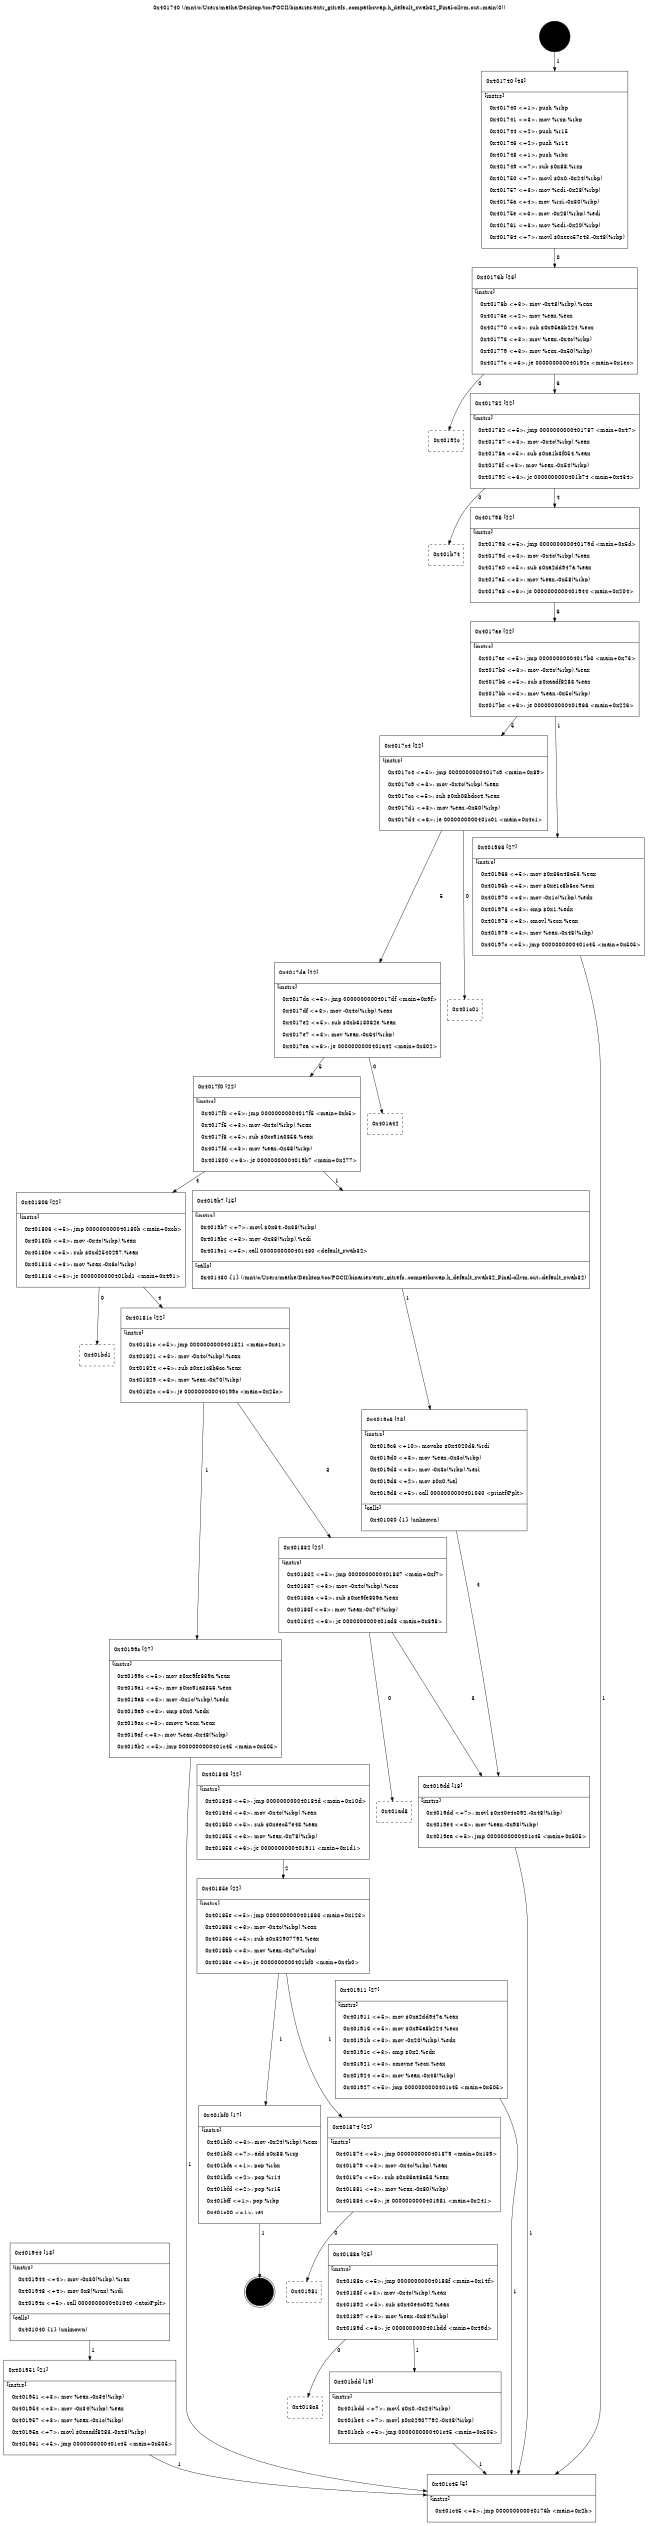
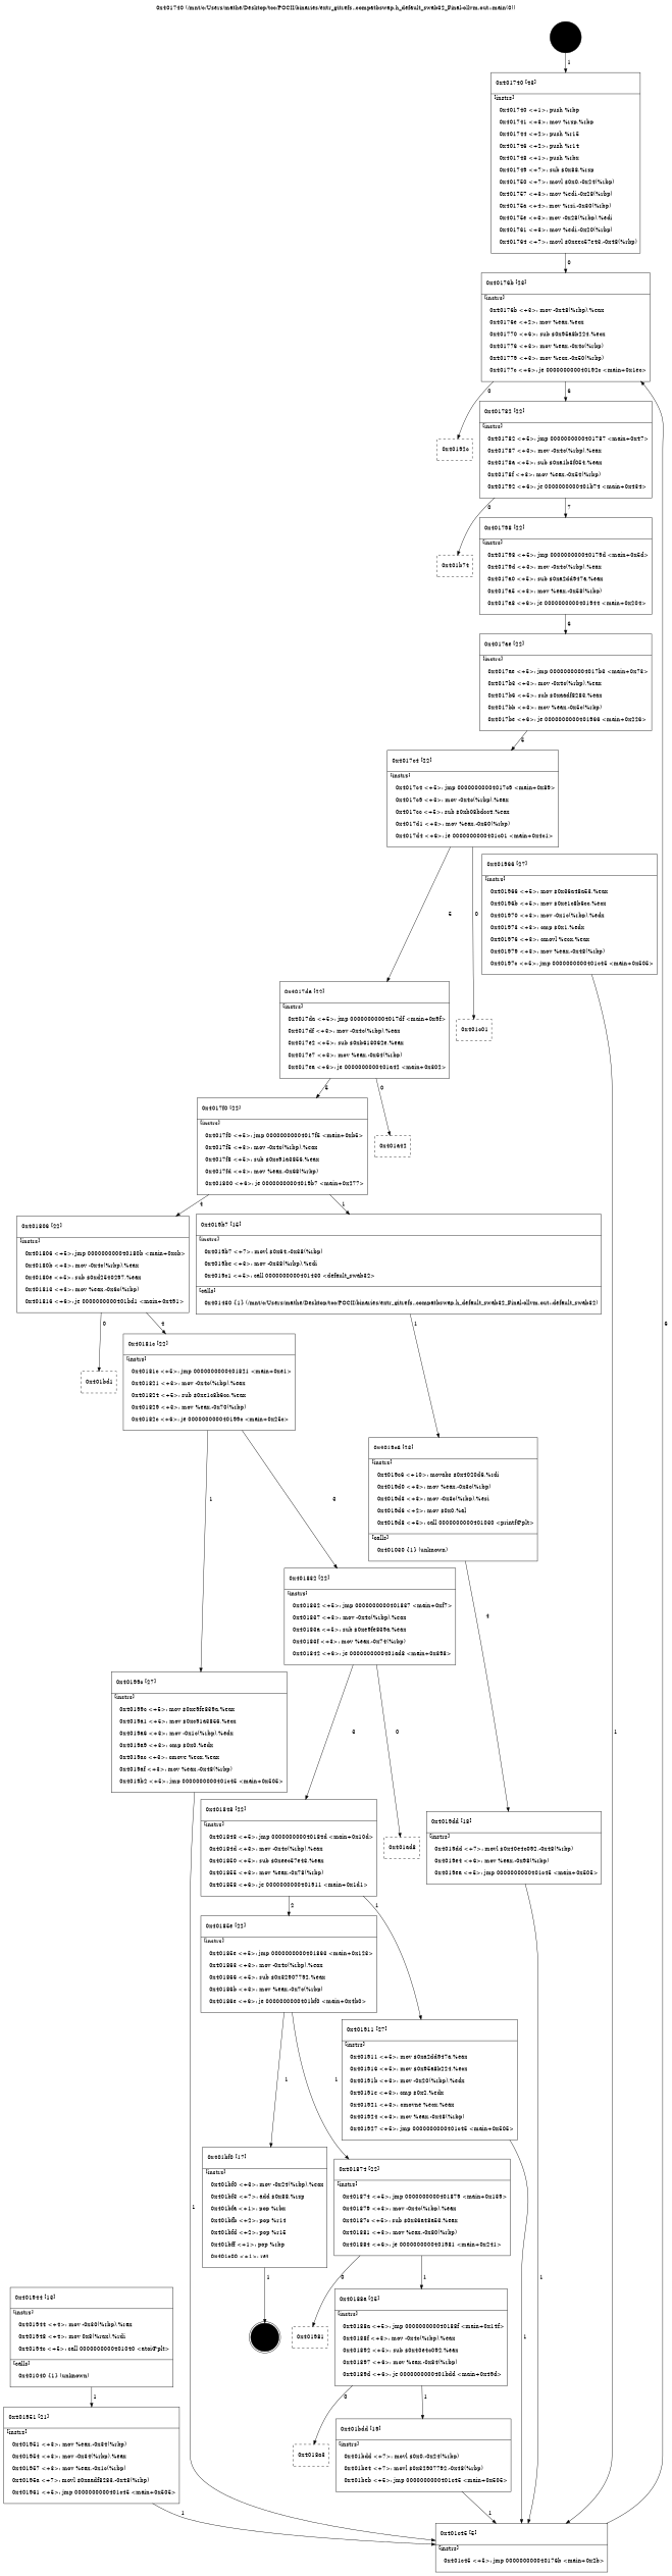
  digraph {
    label="0x401740 (/mnt/c/Users/mathe/Desktop/tcc/POCII/binaries/extr_gitrefs..compatbswap.h_default_swab32_Final-ollvm.out::main(0))"
    labelloc=t
    node [shape=record]
    Entry [fillcolor=black height=0.3 shape=circle style=filled width=0.3]
    n2 [label="{\n     0x401740 [43]\l\n     | [instrs]\l\n     &nbsp;&nbsp;0x401740 \<+1\>: push %rbp\l\n     &nbsp;&nbsp;0x401741 \<+3\>: mov %rsp,%rbp\l\n     &nbsp;&nbsp;0x401744 \<+2\>: push %r15\l\n     &nbsp;&nbsp;0x401746 \<+2\>: push %r14\l\n     &nbsp;&nbsp;0x401748 \<+1\>: push %rbx\l\n     &nbsp;&nbsp;0x401749 \<+7\>: sub $0x88,%rsp\l\n     &nbsp;&nbsp;0x401750 \<+7\>: movl $0x0,-0x24(%rbp)\l\n     &nbsp;&nbsp;0x401757 \<+3\>: mov %edi,-0x28(%rbp)\l\n     &nbsp;&nbsp;0x40175a \<+4\>: mov %rsi,-0x30(%rbp)\l\n     &nbsp;&nbsp;0x40175e \<+3\>: mov -0x28(%rbp),%edi\l\n     &nbsp;&nbsp;0x401761 \<+3\>: mov %edi,-0x20(%rbp)\l\n     &nbsp;&nbsp;0x401764 \<+7\>: movl $0xeec57e43,-0x48(%rbp)\l\n  }"]
    n3 [label="{\n     0x40176b [23]\l\n     | [instrs]\l\n     &nbsp;&nbsp;0x40176b \<+3\>: mov -0x48(%rbp),%eax\l\n     &nbsp;&nbsp;0x40176e \<+2\>: mov %eax,%ecx\l\n     &nbsp;&nbsp;0x401770 \<+6\>: sub $0x95a8b224,%ecx\l\n     &nbsp;&nbsp;0x401776 \<+3\>: mov %eax,-0x4c(%rbp)\l\n     &nbsp;&nbsp;0x401779 \<+3\>: mov %ecx,-0x50(%rbp)\l\n     &nbsp;&nbsp;0x40177c \<+6\>: je 000000000040192c \<main+0x1ec\>\l\n  }"]
    n4 [label="{\n     0x40192c\l\n  }" style=dashed]
    n5 [label="{\n     0x401782 [22]\l\n     | [instrs]\l\n     &nbsp;&nbsp;0x401782 \<+5\>: jmp 0000000000401787 \<main+0x47\>\l\n     &nbsp;&nbsp;0x401787 \<+3\>: mov -0x4c(%rbp),%eax\l\n     &nbsp;&nbsp;0x40178a \<+5\>: sub $0xa1b3f054,%eax\l\n     &nbsp;&nbsp;0x40178f \<+3\>: mov %eax,-0x54(%rbp)\l\n     &nbsp;&nbsp;0x401792 \<+6\>: je 0000000000401b74 \<main+0x434\>\l\n  }"]
    n6 [label="{\n     0x401b74\l\n  }" style=dashed]
    n7 [label="{\n     0x401798 [22]\l\n     | [instrs]\l\n     &nbsp;&nbsp;0x401798 \<+5\>: jmp 000000000040179d \<main+0x5d\>\l\n     &nbsp;&nbsp;0x40179d \<+3\>: mov -0x4c(%rbp),%eax\l\n     &nbsp;&nbsp;0x4017a0 \<+5\>: sub $0xa2dd947a,%eax\l\n     &nbsp;&nbsp;0x4017a5 \<+3\>: mov %eax,-0x58(%rbp)\l\n     &nbsp;&nbsp;0x4017a8 \<+6\>: je 0000000000401944 \<main+0x204\>\l\n  }"]
    n8 [label="{\n     0x4017ae [22]\l\n     | [instrs]\l\n     &nbsp;&nbsp;0x4017ae \<+5\>: jmp 00000000004017b3 \<main+0x73\>\l\n     &nbsp;&nbsp;0x4017b3 \<+3\>: mov -0x4c(%rbp),%eax\l\n     &nbsp;&nbsp;0x4017b6 \<+5\>: sub $0xaadf8283,%eax\l\n     &nbsp;&nbsp;0x4017bb \<+3\>: mov %eax,-0x5c(%rbp)\l\n     &nbsp;&nbsp;0x4017be \<+6\>: je 0000000000401966 \<main+0x226\>\l\n  }"]
    Exit [fillcolor=black height=0.3 peripheries=2 shape=circle style=filled width=0.3]
    n10 [label="{\n     0x401944 [13]\l\n     | [instrs]\l\n     &nbsp;&nbsp;0x401944 \<+4\>: mov -0x30(%rbp),%rax\l\n     &nbsp;&nbsp;0x401948 \<+4\>: mov 0x8(%rax),%rdi\l\n     &nbsp;&nbsp;0x40194c \<+5\>: call 0000000000401040 \<atoi@plt\>\l\n     | [calls]\l\n     &nbsp;&nbsp;0x401040 \{1\} (unknown)\l\n  }"]
    n11 [label="{\n     0x401951 [21]\l\n     | [instrs]\l\n     &nbsp;&nbsp;0x401951 \<+3\>: mov %eax,-0x34(%rbp)\l\n     &nbsp;&nbsp;0x401954 \<+3\>: mov -0x34(%rbp),%eax\l\n     &nbsp;&nbsp;0x401957 \<+3\>: mov %eax,-0x1c(%rbp)\l\n     &nbsp;&nbsp;0x40195a \<+7\>: movl $0xaadf8283,-0x48(%rbp)\l\n     &nbsp;&nbsp;0x401961 \<+5\>: jmp 0000000000401c45 \<main+0x505\>\l\n  }"]
    n12 [label="{\n     0x401966 [27]\l\n     | [instrs]\l\n     &nbsp;&nbsp;0x401966 \<+5\>: mov $0x36a48a53,%eax\l\n     &nbsp;&nbsp;0x40196b \<+5\>: mov $0xe1c8b6cc,%ecx\l\n     &nbsp;&nbsp;0x401970 \<+3\>: mov -0x1c(%rbp),%edx\l\n     &nbsp;&nbsp;0x401973 \<+3\>: cmp $0x1,%edx\l\n     &nbsp;&nbsp;0x401976 \<+3\>: cmovl %ecx,%eax\l\n     &nbsp;&nbsp;0x401979 \<+3\>: mov %eax,-0x48(%rbp)\l\n     &nbsp;&nbsp;0x40197c \<+5\>: jmp 0000000000401c45 \<main+0x505\>\l\n  }"]
    n13 [label="{\n     0x4017c4 [22]\l\n     | [instrs]\l\n     &nbsp;&nbsp;0x4017c4 \<+5\>: jmp 00000000004017c9 \<main+0x89\>\l\n     &nbsp;&nbsp;0x4017c9 \<+3\>: mov -0x4c(%rbp),%eax\l\n     &nbsp;&nbsp;0x4017cc \<+5\>: sub $0xb08bdcc4,%eax\l\n     &nbsp;&nbsp;0x4017d1 \<+3\>: mov %eax,-0x60(%rbp)\l\n     &nbsp;&nbsp;0x4017d4 \<+6\>: je 0000000000401c01 \<main+0x4c1\>\l\n  }"]
    n14 [label="{\n     0x4018a3\l\n  }" style=dashed]
    n15 [label="{\n     0x401c45 [5]\l\n     | [instrs]\l\n     &nbsp;&nbsp;0x401c45 \<+5\>: jmp 000000000040176b \<main+0x2b\>\l\n  }"]
    n16 [label="{\n     0x401c01\l\n  }" style=dashed]
    n17 [label="{\n     0x4017da [22]\l\n     | [instrs]\l\n     &nbsp;&nbsp;0x4017da \<+5\>: jmp 00000000004017df \<main+0x9f\>\l\n     &nbsp;&nbsp;0x4017df \<+3\>: mov -0x4c(%rbp),%eax\l\n     &nbsp;&nbsp;0x4017e2 \<+5\>: sub $0xb613062e,%eax\l\n     &nbsp;&nbsp;0x4017e7 \<+3\>: mov %eax,-0x64(%rbp)\l\n     &nbsp;&nbsp;0x4017ea \<+6\>: je 0000000000401a42 \<main+0x302\>\l\n  }"]
    n18 [label="{\n     0x401bdd [19]\l\n     | [instrs]\l\n     &nbsp;&nbsp;0x401bdd \<+7\>: movl $0x0,-0x24(%rbp)\l\n     &nbsp;&nbsp;0x401be4 \<+7\>: movl $0x32907792,-0x48(%rbp)\l\n     &nbsp;&nbsp;0x401beb \<+5\>: jmp 0000000000401c45 \<main+0x505\>\l\n  }"]
    n19 [label="{\n     0x401a42\l\n  }" style=dashed]
    n20 [label="{\n     0x4017f0 [22]\l\n     | [instrs]\l\n     &nbsp;&nbsp;0x4017f0 \<+5\>: jmp 00000000004017f5 \<main+0xb5\>\l\n     &nbsp;&nbsp;0x4017f5 \<+3\>: mov -0x4c(%rbp),%eax\l\n     &nbsp;&nbsp;0x4017f8 \<+5\>: sub $0xc91a3856,%eax\l\n     &nbsp;&nbsp;0x4017fd \<+3\>: mov %eax,-0x68(%rbp)\l\n     &nbsp;&nbsp;0x401800 \<+6\>: je 00000000004019b7 \<main+0x277\>\l\n  }"]
    n21 [label="{\n     0x40188a [25]\l\n     | [instrs]\l\n     &nbsp;&nbsp;0x40188a \<+5\>: jmp 000000000040188f \<main+0x14f\>\l\n     &nbsp;&nbsp;0x40188f \<+3\>: mov -0x4c(%rbp),%eax\l\n     &nbsp;&nbsp;0x401892 \<+5\>: sub $0x40e4c092,%eax\l\n     &nbsp;&nbsp;0x401897 \<+6\>: mov %eax,-0x84(%rbp)\l\n     &nbsp;&nbsp;0x40189d \<+6\>: je 0000000000401bdd \<main+0x49d\>\l\n  }"]
    n22 [label="{\n     0x4019b7 [15]\l\n     | [instrs]\l\n     &nbsp;&nbsp;0x4019b7 \<+7\>: movl $0x64,-0x38(%rbp)\l\n     &nbsp;&nbsp;0x4019be \<+3\>: mov -0x38(%rbp),%edi\l\n     &nbsp;&nbsp;0x4019c1 \<+5\>: call 0000000000401430 \<default_swab32\>\l\n     | [calls]\l\n     &nbsp;&nbsp;0x401430 \{1\} (/mnt/c/Users/mathe/Desktop/tcc/POCII/binaries/extr_gitrefs..compatbswap.h_default_swab32_Final-ollvm.out::default_swab32)\l\n  }"]
    n23 [label="{\n     0x401806 [22]\l\n     | [instrs]\l\n     &nbsp;&nbsp;0x401806 \<+5\>: jmp 000000000040180b \<main+0xcb\>\l\n     &nbsp;&nbsp;0x40180b \<+3\>: mov -0x4c(%rbp),%eax\l\n     &nbsp;&nbsp;0x40180e \<+5\>: sub $0xd2540297,%eax\l\n     &nbsp;&nbsp;0x401813 \<+3\>: mov %eax,-0x6c(%rbp)\l\n     &nbsp;&nbsp;0x401816 \<+6\>: je 0000000000401bd1 \<main+0x491\>\l\n  }"]
    n24 [label="{\n     0x401981\l\n  }" style=dashed]
    n25 [label="{\n     0x4019c6 [23]\l\n     | [instrs]\l\n     &nbsp;&nbsp;0x4019c6 \<+10\>: movabs $0x4020d6,%rdi\l\n     &nbsp;&nbsp;0x4019d0 \<+3\>: mov %eax,-0x3c(%rbp)\l\n     &nbsp;&nbsp;0x4019d3 \<+3\>: mov -0x3c(%rbp),%esi\l\n     &nbsp;&nbsp;0x4019d6 \<+2\>: mov $0x0,%al\l\n     &nbsp;&nbsp;0x4019d8 \<+5\>: call 0000000000401030 \<printf@plt\>\l\n     | [calls]\l\n     &nbsp;&nbsp;0x401030 \{1\} (unknown)\l\n  }"]
    n26 [label="{\n     0x401bd1\l\n  }" style=dashed]
    n27 [label="{\n     0x40181c [22]\l\n     | [instrs]\l\n     &nbsp;&nbsp;0x40181c \<+5\>: jmp 0000000000401821 \<main+0xe1\>\l\n     &nbsp;&nbsp;0x401821 \<+3\>: mov -0x4c(%rbp),%eax\l\n     &nbsp;&nbsp;0x401824 \<+5\>: sub $0xe1c8b6cc,%eax\l\n     &nbsp;&nbsp;0x401829 \<+3\>: mov %eax,-0x70(%rbp)\l\n     &nbsp;&nbsp;0x40182c \<+6\>: je 000000000040199c \<main+0x25c\>\l\n  }"]
    n28 [label="{\n     0x401874 [22]\l\n     | [instrs]\l\n     &nbsp;&nbsp;0x401874 \<+5\>: jmp 0000000000401879 \<main+0x139\>\l\n     &nbsp;&nbsp;0x401879 \<+3\>: mov -0x4c(%rbp),%eax\l\n     &nbsp;&nbsp;0x40187c \<+5\>: sub $0x36a48a53,%eax\l\n     &nbsp;&nbsp;0x401881 \<+3\>: mov %eax,-0x80(%rbp)\l\n     &nbsp;&nbsp;0x401884 \<+6\>: je 0000000000401981 \<main+0x241\>\l\n  }"]
    n29 [label="{\n     0x4019dd [18]\l\n     | [instrs]\l\n     &nbsp;&nbsp;0x4019dd \<+7\>: movl $0x40e4c092,-0x48(%rbp)\l\n     &nbsp;&nbsp;0x4019e4 \<+6\>: mov %eax,-0x98(%rbp)\l\n     &nbsp;&nbsp;0x4019ea \<+5\>: jmp 0000000000401c45 \<main+0x505\>\l\n  }"]
    n30 [label="{\n     0x40199c [27]\l\n     | [instrs]\l\n     &nbsp;&nbsp;0x40199c \<+5\>: mov $0xe9fe839a,%eax\l\n     &nbsp;&nbsp;0x4019a1 \<+5\>: mov $0xc91a3856,%ecx\l\n     &nbsp;&nbsp;0x4019a6 \<+3\>: mov -0x1c(%rbp),%edx\l\n     &nbsp;&nbsp;0x4019a9 \<+3\>: cmp $0x0,%edx\l\n     &nbsp;&nbsp;0x4019ac \<+3\>: cmove %ecx,%eax\l\n     &nbsp;&nbsp;0x4019af \<+3\>: mov %eax,-0x48(%rbp)\l\n     &nbsp;&nbsp;0x4019b2 \<+5\>: jmp 0000000000401c45 \<main+0x505\>\l\n  }"]
    n31 [label="{\n     0x401832 [22]\l\n     | [instrs]\l\n     &nbsp;&nbsp;0x401832 \<+5\>: jmp 0000000000401837 \<main+0xf7\>\l\n     &nbsp;&nbsp;0x401837 \<+3\>: mov -0x4c(%rbp),%eax\l\n     &nbsp;&nbsp;0x40183a \<+5\>: sub $0xe9fe839a,%eax\l\n     &nbsp;&nbsp;0x40183f \<+3\>: mov %eax,-0x74(%rbp)\l\n     &nbsp;&nbsp;0x401842 \<+6\>: je 0000000000401ad8 \<main+0x398\>\l\n  }"]
    n32 [label="{\n     0x401bf0 [17]\l\n     | [instrs]\l\n     &nbsp;&nbsp;0x401bf0 \<+3\>: mov -0x24(%rbp),%eax\l\n     &nbsp;&nbsp;0x401bf3 \<+7\>: add $0x88,%rsp\l\n     &nbsp;&nbsp;0x401bfa \<+1\>: pop %rbx\l\n     &nbsp;&nbsp;0x401bfb \<+2\>: pop %r14\l\n     &nbsp;&nbsp;0x401bfd \<+2\>: pop %r15\l\n     &nbsp;&nbsp;0x401bff \<+1\>: pop %rbp\l\n     &nbsp;&nbsp;0x401c00 \<+1\>: ret\l\n  }"]
    n33 [label="{\n     0x401ad8\l\n  }" style=dashed]
    n34 [label="{\n     0x401848 [22]\l\n     | [instrs]\l\n     &nbsp;&nbsp;0x401848 \<+5\>: jmp 000000000040184d \<main+0x10d\>\l\n     &nbsp;&nbsp;0x40184d \<+3\>: mov -0x4c(%rbp),%eax\l\n     &nbsp;&nbsp;0x401850 \<+5\>: sub $0xeec57e43,%eax\l\n     &nbsp;&nbsp;0x401855 \<+3\>: mov %eax,-0x78(%rbp)\l\n     &nbsp;&nbsp;0x401858 \<+6\>: je 0000000000401911 \<main+0x1d1\>\l\n  }"]
    n35 [label="{\n     0x401911 [27]\l\n     | [instrs]\l\n     &nbsp;&nbsp;0x401911 \<+5\>: mov $0xa2dd947a,%eax\l\n     &nbsp;&nbsp;0x401916 \<+5\>: mov $0x95a8b224,%ecx\l\n     &nbsp;&nbsp;0x40191b \<+3\>: mov -0x20(%rbp),%edx\l\n     &nbsp;&nbsp;0x40191e \<+3\>: cmp $0x2,%edx\l\n     &nbsp;&nbsp;0x401921 \<+3\>: cmovne %ecx,%eax\l\n     &nbsp;&nbsp;0x401924 \<+3\>: mov %eax,-0x48(%rbp)\l\n     &nbsp;&nbsp;0x401927 \<+5\>: jmp 0000000000401c45 \<main+0x505\>\l\n  }"]
    n36 [label="{\n     0x40185e [22]\l\n     | [instrs]\l\n     &nbsp;&nbsp;0x40185e \<+5\>: jmp 0000000000401863 \<main+0x123\>\l\n     &nbsp;&nbsp;0x401863 \<+3\>: mov -0x4c(%rbp),%eax\l\n     &nbsp;&nbsp;0x401866 \<+5\>: sub $0x32907792,%eax\l\n     &nbsp;&nbsp;0x40186b \<+3\>: mov %eax,-0x7c(%rbp)\l\n     &nbsp;&nbsp;0x40186e \<+6\>: je 0000000000401bf0 \<main+0x4b0\>\l\n  }"]
    Entry -> n2 [label=" 1"]
    n2 -> n3 [label=" 0"]
    n3 -> n4 [label=" 0"]
    n3 -> n5 [label=" 6"]
    n5 -> n6 [label=" 0"]
-   n5 -> n7 [label=" 4"]
+   n5 -> n7 [label=" 7"]
    n7 -> n8 [label=" 6"]
-   n8 -> n12 [label=" 1"]
    n8 -> n13 [label=" 5"]
    n10 -> n11 [label=" 1"]
    n11 -> n15 [label=" 1"]
    n12 -> n15 [label=" 1"]
    n13 -> n16 [label=" 0"]
    n13 -> n17 [label=" 5"]
+   n15 -> n3 [label=" 6"]
    n17 -> n19 [label=" 0"]
    n17 -> n20 [label=" 5"]
    n18 -> n15 [label=" 1"]
    n20 -> n22 [label=" 1"]
    n20 -> n23 [label=" 4"]
    n21 -> n14 [label=" 0"]
    n21 -> n18 [label=" 1"]
    n22 -> n25 [label=" 1"]
    n23 -> n26 [label=" 0"]
    n23 -> n27 [label=" 4"]
    n25 -> n29 [label=" 4"]
    n27 -> n30 [label=" 1"]
    n27 -> n31 [label=" 3"]
+   n28 -> n21 [label=" 1"]
    n28 -> n24 [label=" 0"]
    n29 -> n15 [label=" 1"]
    n30 -> n15 [label=" 1"]
    n31 -> n33 [label=" 0"]
-   n31 -> n29 [label=" 3"]
+   n31 -> n34 [label=" 3"]
    n32 -> Exit [label=" 1"]
+   n34 -> n35 [label=" 1"]
    n34 -> n36 [label=" 2"]
    n35 -> n15 [label=" 1"]
    n36 -> n28 [label=" 1"]
    n36 -> n32 [label=" 1"]
  }
